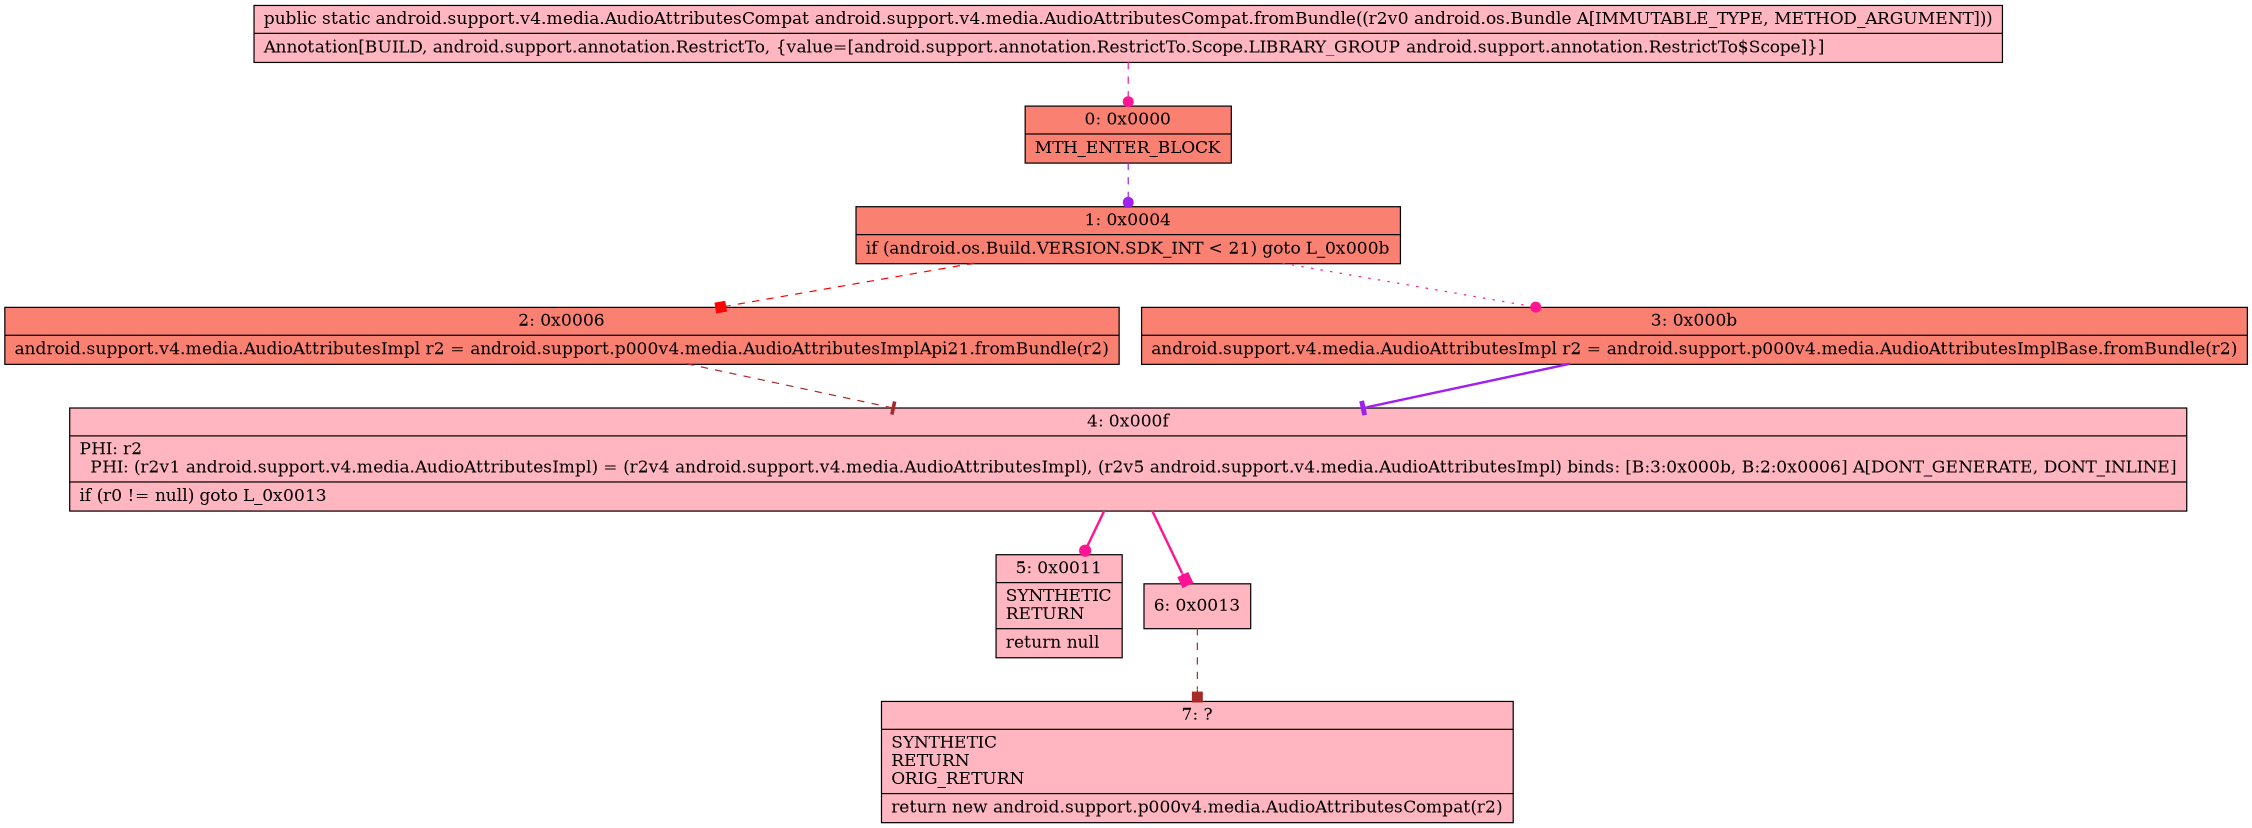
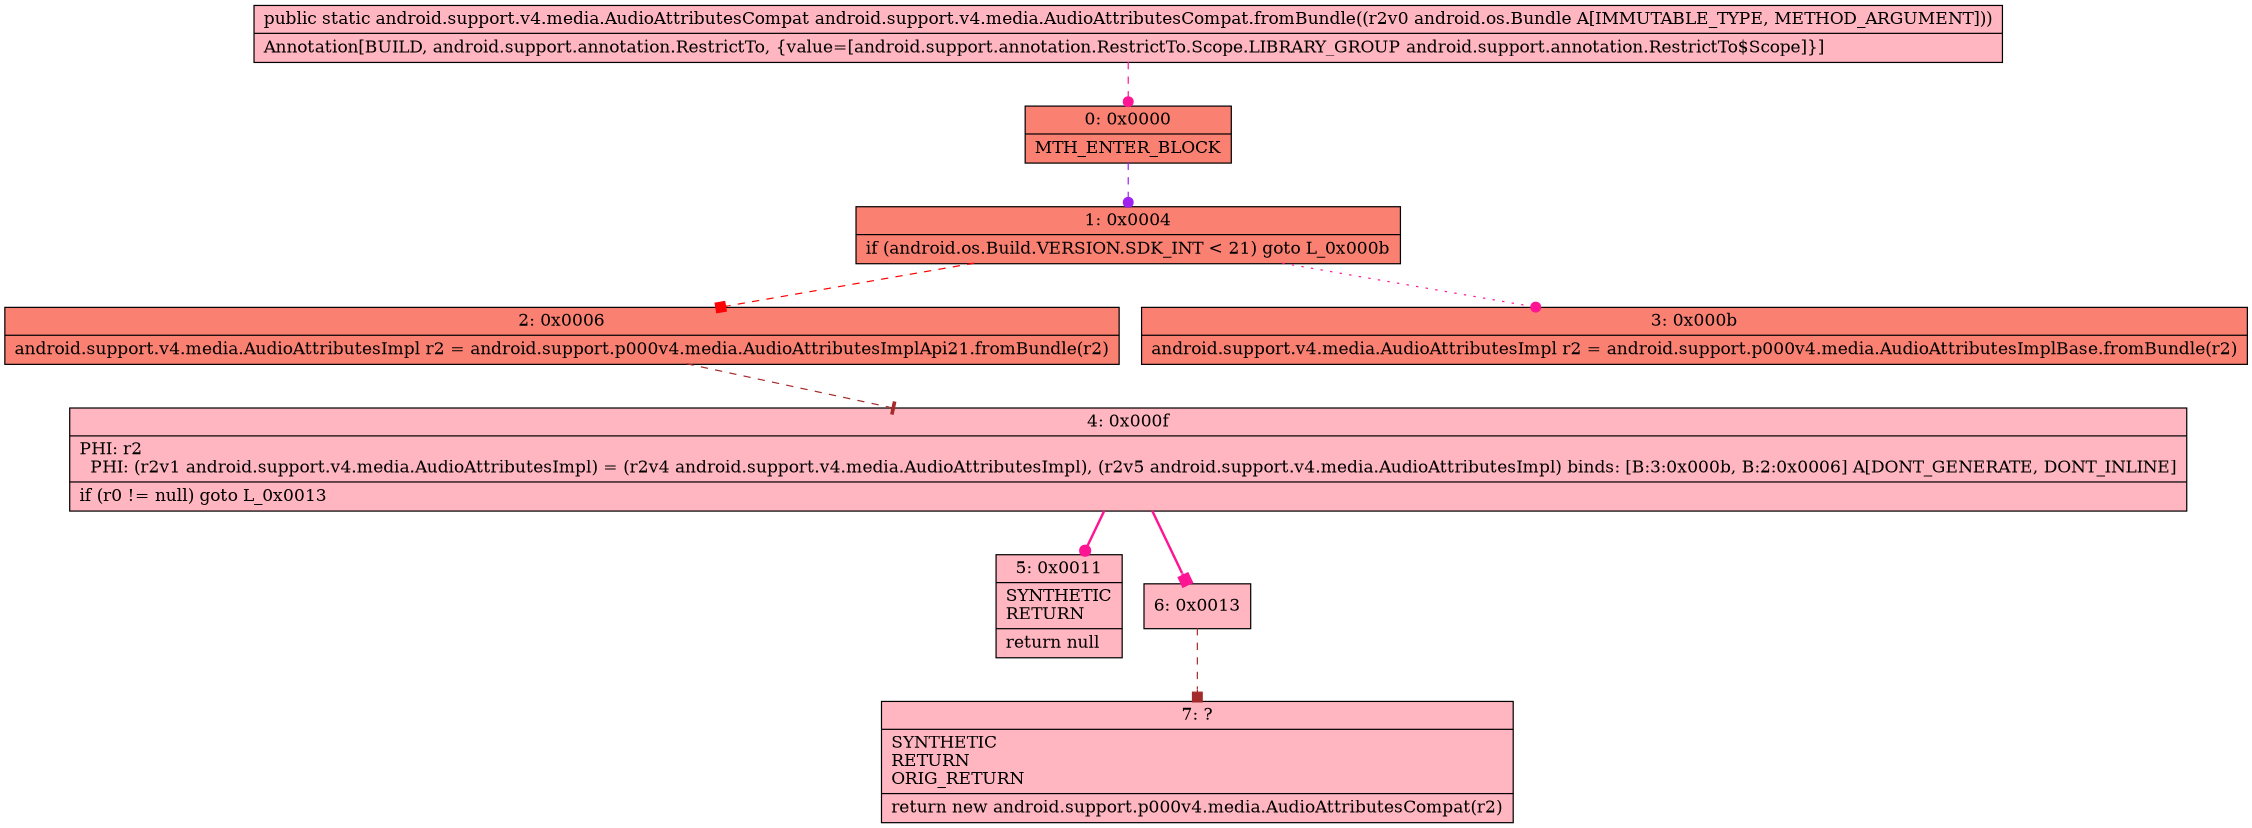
  digraph {
    node [fillcolor=lightpink shape=record style=filled]
    edge [arrowhead=dot color=deeppink style=dashed]
    n1 [fillcolor=salmon label="{0\:\ 0x0000|MTH_ENTER_BLOCK\l}"]
    n2 [fillcolor=salmon label="{1\:\ 0x0004|if (android.os.Build.VERSION.SDK_INT \< 21) goto L_0x000b\l}"]
    n3 [fillcolor=salmon label="{2\:\ 0x0006|android.support.v4.media.AudioAttributesImpl r2 = android.support.p000v4.media.AudioAttributesImplApi21.fromBundle(r2)\l}"]
    n4 [fillcolor=salmon label="{3\:\ 0x000b|android.support.v4.media.AudioAttributesImpl r2 = android.support.p000v4.media.AudioAttributesImplBase.fromBundle(r2)\l}"]
    n5 [label="{4\:\ 0x000f|PHI: r2 \l  PHI: (r2v1 android.support.v4.media.AudioAttributesImpl) = (r2v4 android.support.v4.media.AudioAttributesImpl), (r2v5 android.support.v4.media.AudioAttributesImpl) binds: [B:3:0x000b, B:2:0x0006] A[DONT_GENERATE, DONT_INLINE]\l|if (r0 != null) goto L_0x0013\l}"]
    n6 [label="{5\:\ 0x0011|SYNTHETIC\lRETURN\l|return null\l}"]
    n7 [label="{6\:\ 0x0013}"]
    n8 [label="{7\:\ ?|SYNTHETIC\lRETURN\lORIG_RETURN\l|return new android.support.p000v4.media.AudioAttributesCompat(r2)\l}"]
    n9 [label="{public static android.support.v4.media.AudioAttributesCompat android.support.v4.media.AudioAttributesCompat.fromBundle((r2v0 android.os.Bundle A[IMMUTABLE_TYPE, METHOD_ARGUMENT]))  | Annotation[BUILD, android.support.annotation.RestrictTo, \{value=[android.support.annotation.RestrictTo.Scope.LIBRARY_GROUP android.support.annotation.RestrictTo$Scope]\}]\l}"]
    n1 -> n2 [color=purple]
    n2 -> n3 [arrowhead=box color=red]
    n2 -> n4 [style=dotted]
    n3 -> n5 [arrowhead=tee color=brown]
-   n4 -> n5 [arrowhead=tee color=purple style=bold]
    n5 -> n6 [style=bold]
    n5 -> n7 [arrowhead=box style=bold]
    n7 -> n8 [arrowhead=box color=brown]
    n9 -> n1
  }
